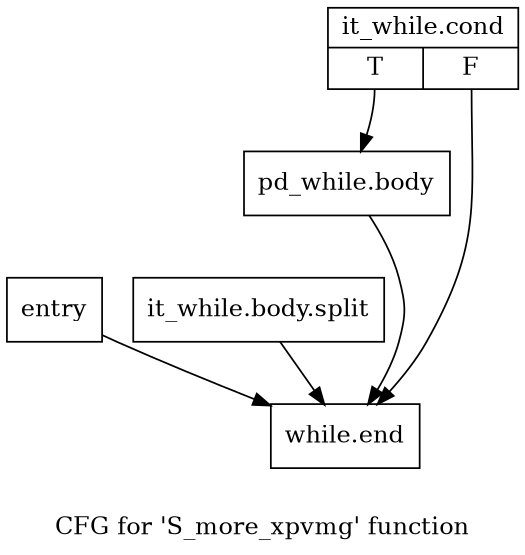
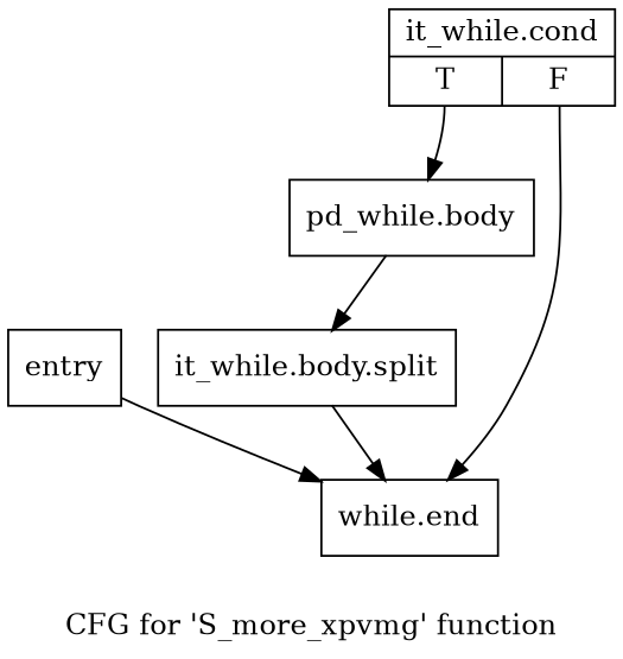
  digraph {
    label="CFG for 'S_more_xpvmg' function"
    node [shape=record]
    n1 [label="{entry}"]
    n2 [label="{while.end}"]
    n3 [label="{it_while.cond|{<s0>T|<s1>F}}"]
    n4 [label="{pd_while.body}"]
    n5 [label="{it_while.body.split}"]
    n1 -> n2
    n3 -> n2 [tailport=s1]
    n3 -> n4 [tailport=s0]
-   n4 -> n2
+   n4 -> n5
    n5 -> n2
  }
